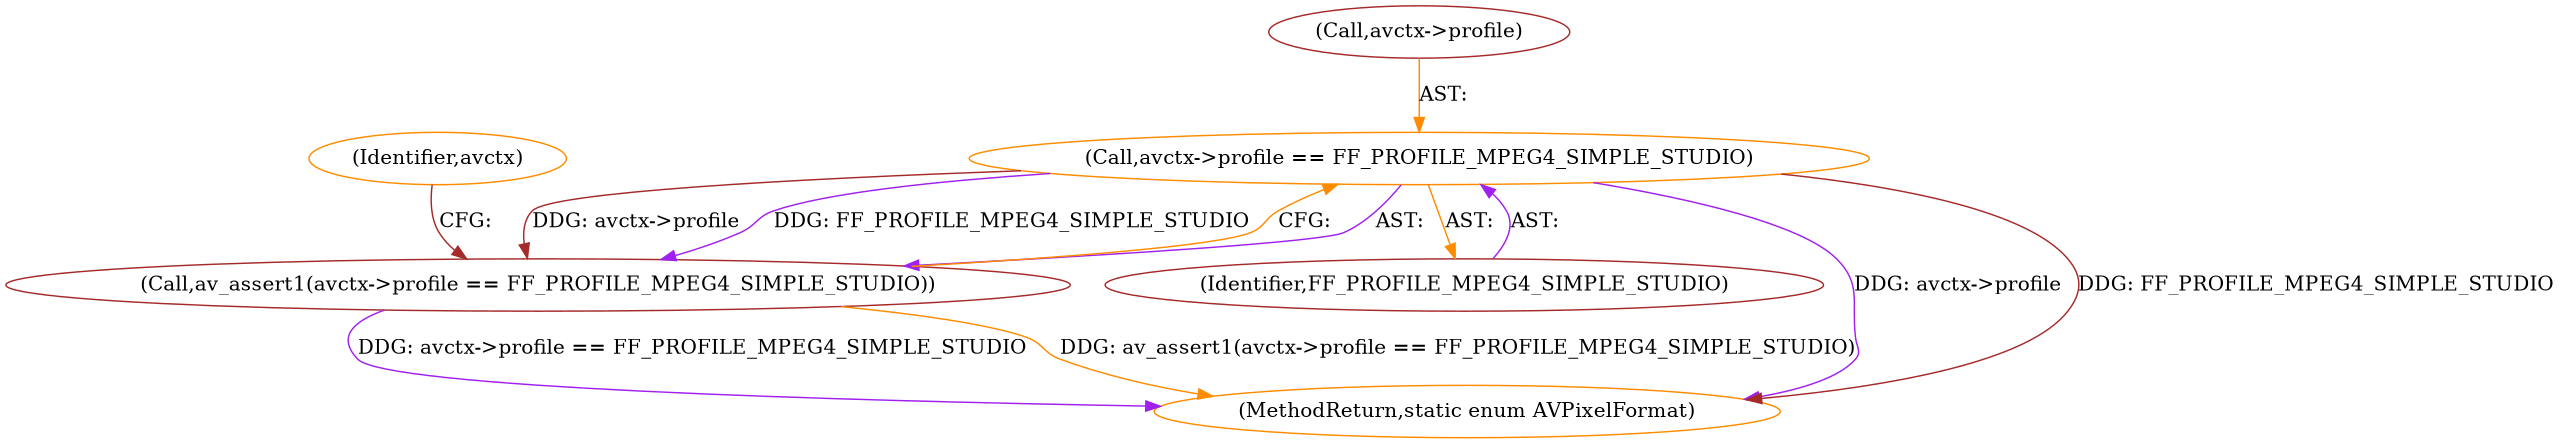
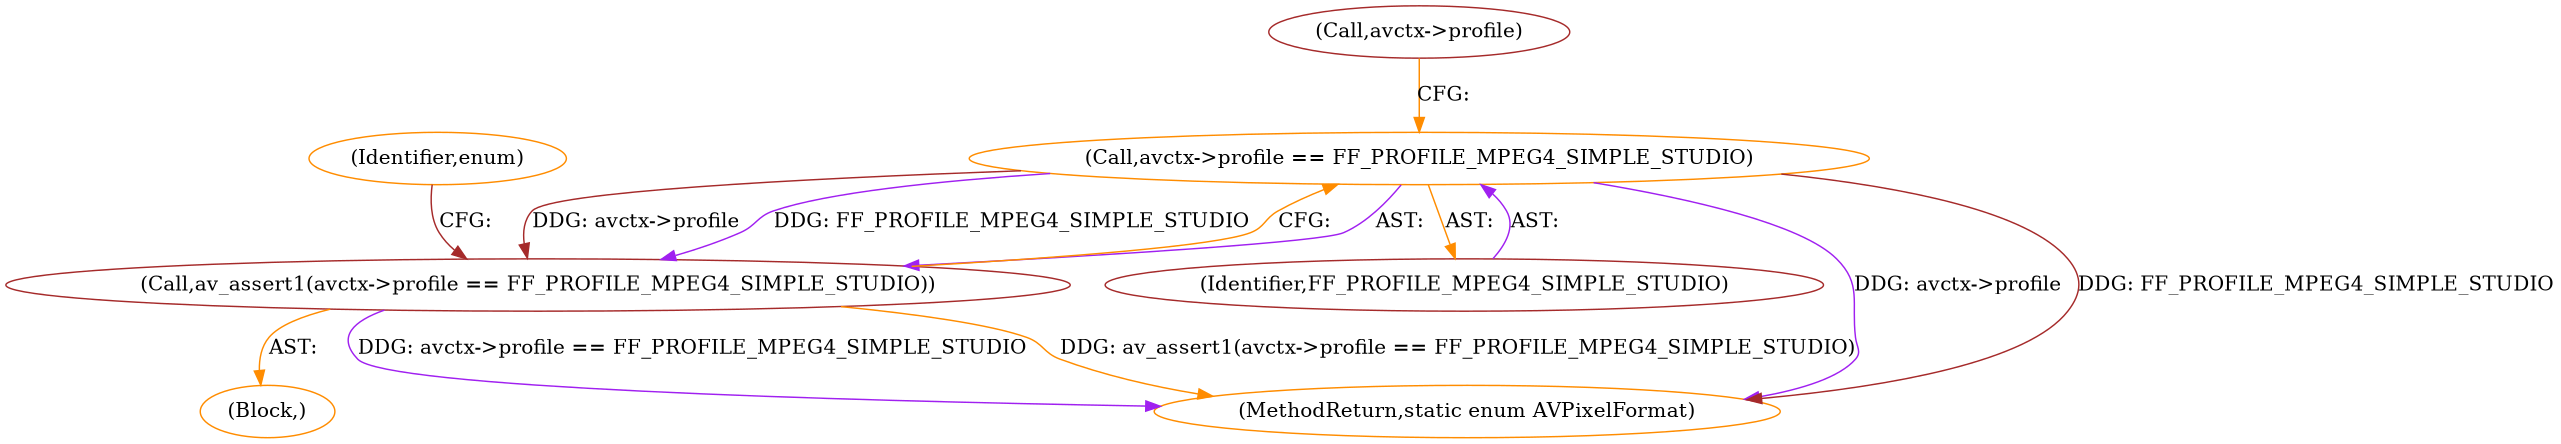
  digraph {
    node [color=darkorange]
    edge [color=purple]
    n1 [label="(Call,avctx->profile == FF_PROFILE_MPEG4_SIMPLE_STUDIO)"]
    n2 [color=brown label="(Call,av_assert1(avctx->profile == FF_PROFILE_MPEG4_SIMPLE_STUDIO))"]
    n3 [color=brown label="(Identifier,FF_PROFILE_MPEG4_SIMPLE_STUDIO)"]
    n4 [label="(MethodReturn,static enum AVPixelFormat)"]
+   n5 [label="(Block,)"]
    n6 [color=brown label="(Call,avctx->profile)"]
-   n7 [label="(Identifier,avctx)"]
+   n7 [label="(Identifier,enum)"]
    n1 -> n2 [label="AST: "]
    n1 -> n2 [color=brown label="DDG: avctx->profile"]
    n1 -> n2 [label="DDG: FF_PROFILE_MPEG4_SIMPLE_STUDIO"]
    n1 -> n3 [color=darkorange label="AST: "]
    n1 -> n4 [label="DDG: avctx->profile"]
    n1 -> n4 [color=brown label="DDG: FF_PROFILE_MPEG4_SIMPLE_STUDIO"]
    n2 -> n1 [color=darkorange label="CFG: "]
    n2 -> n4 [label="DDG: avctx->profile == FF_PROFILE_MPEG4_SIMPLE_STUDIO"]
    n2 -> n4 [color=darkorange label="DDG: av_assert1(avctx->profile == FF_PROFILE_MPEG4_SIMPLE_STUDIO)"]
+   n2 -> n5 [color=darkorange label="AST: "]
    n3 -> n1 [label="AST: "]
-   n6 -> n1 [color=darkorange label="AST: "]
+   n6 -> n1 [color=darkorange label="CFG: "]
    n7 -> n2 [color=brown label="CFG: "]
  }
